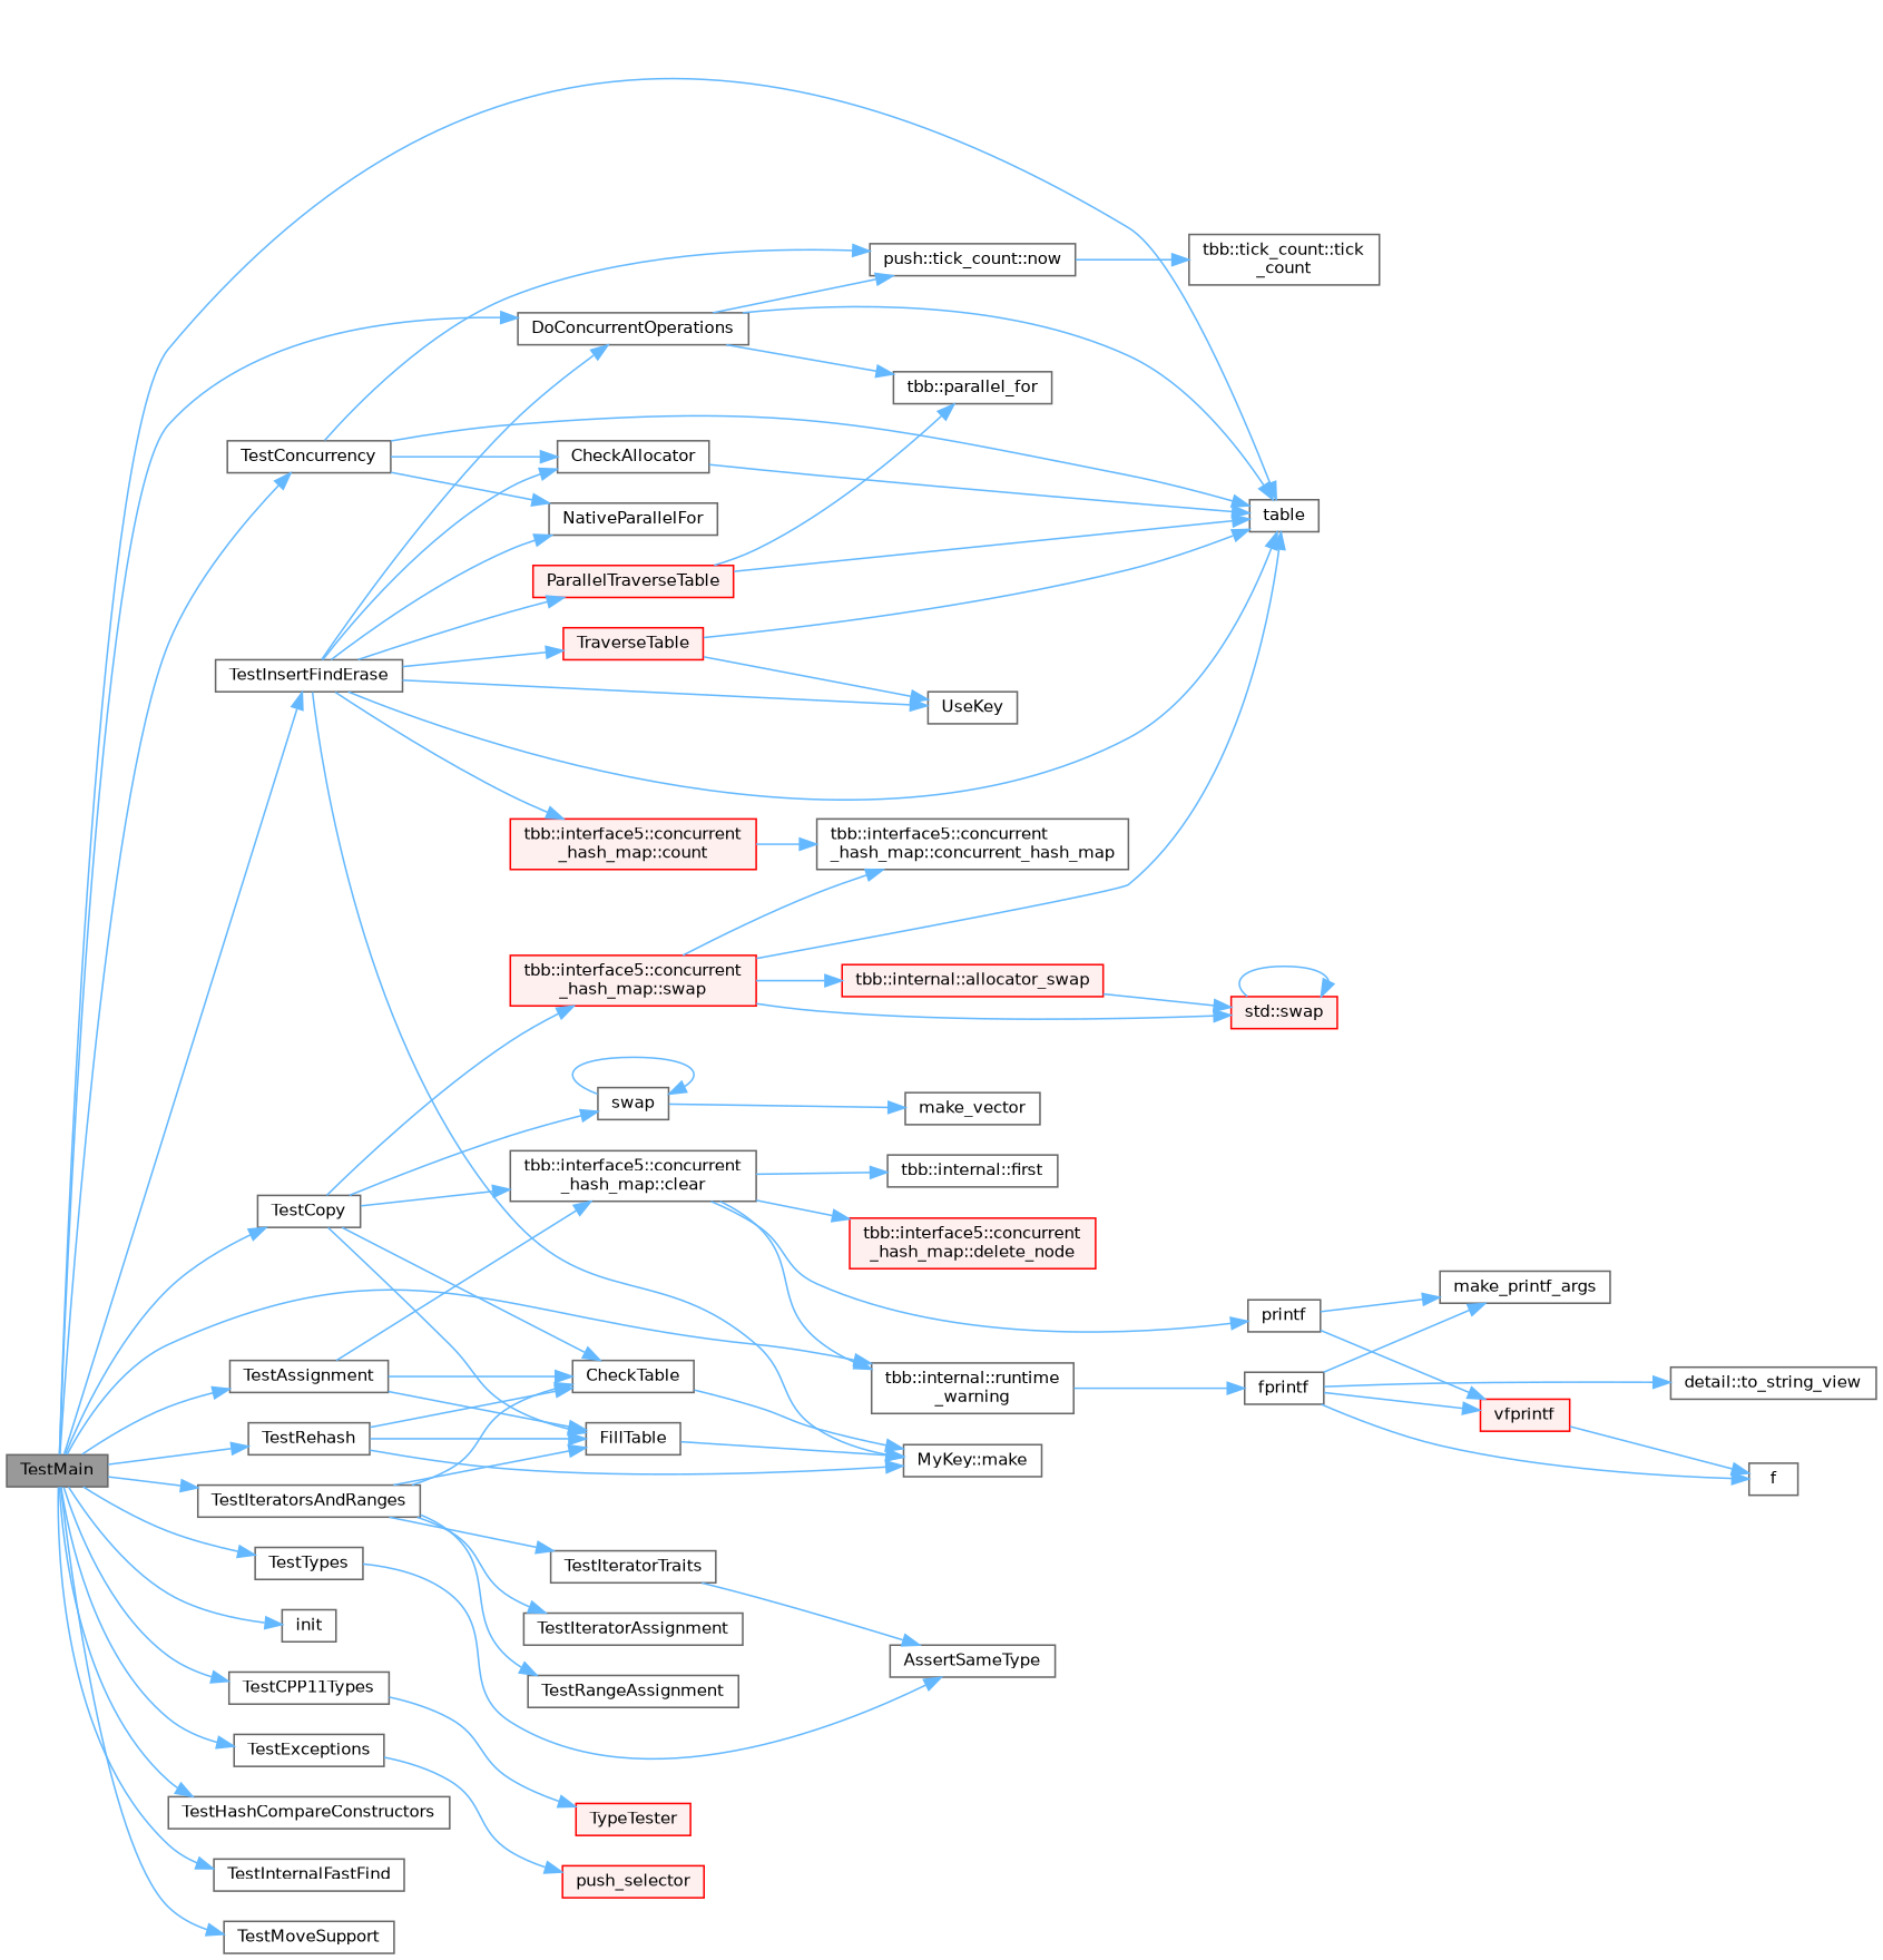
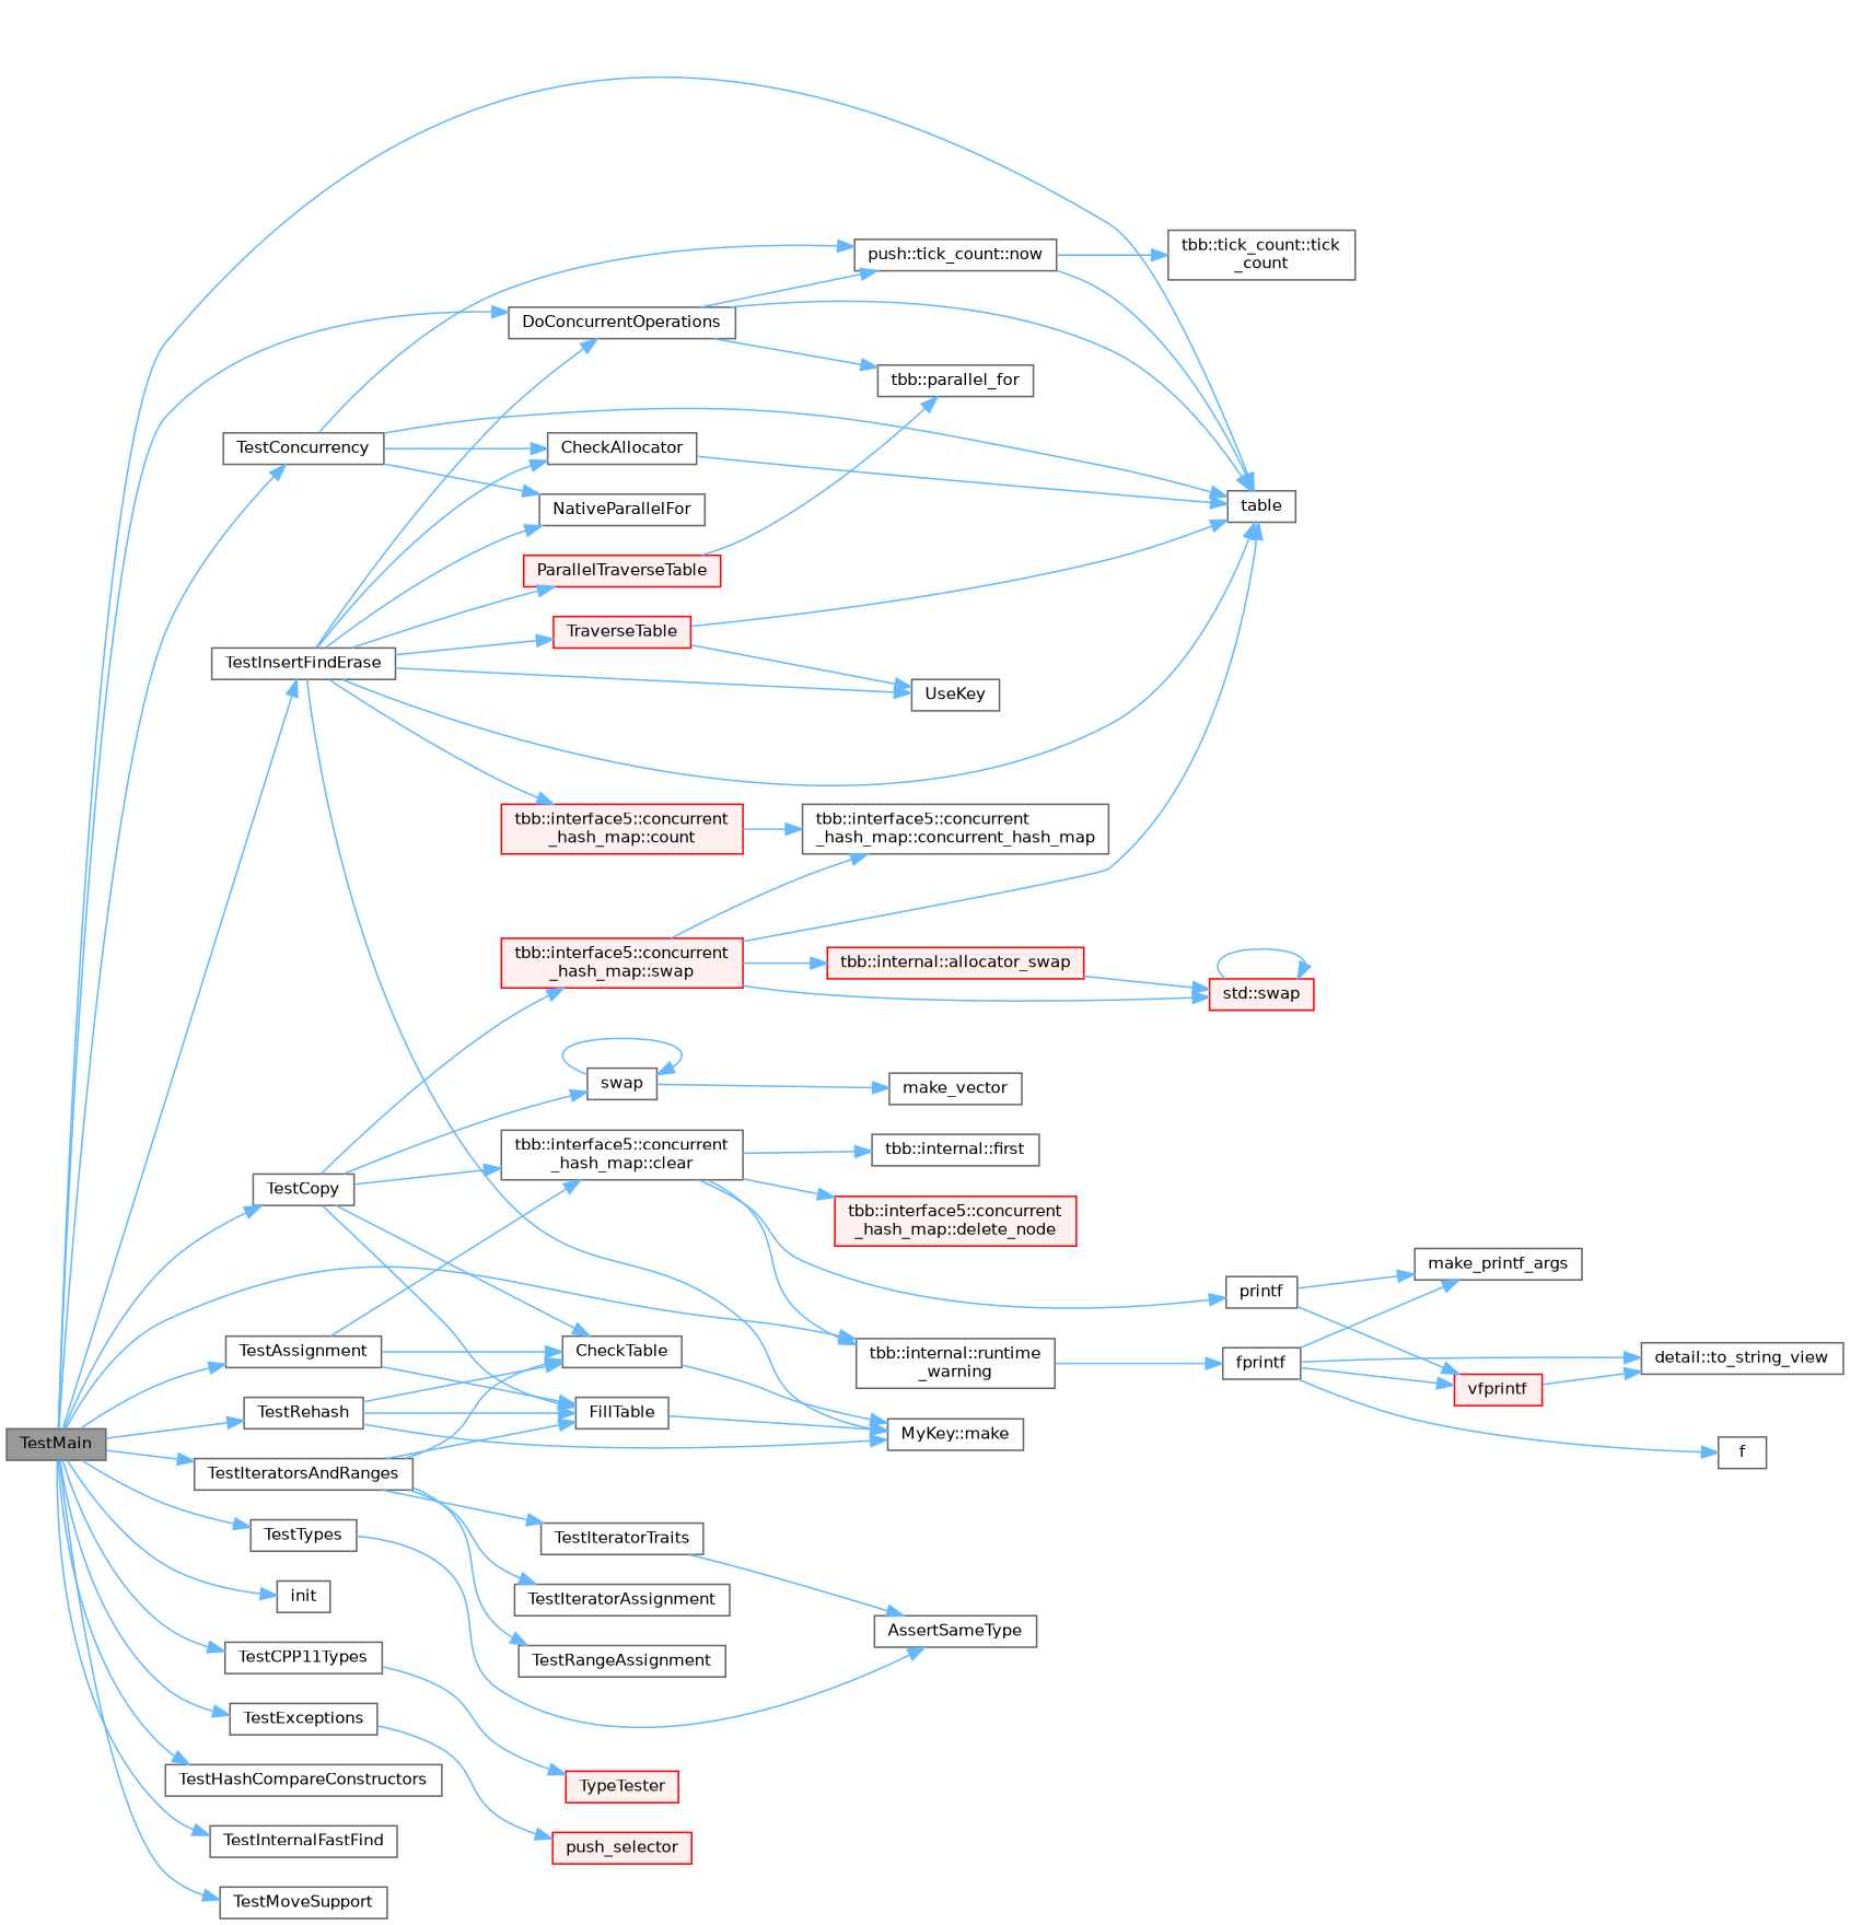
  digraph {
    rankdir=LR
    node [color=grey40 fillcolor=white fontname=Helvetica fontsize=10 shape=box style=filled]
    edge [color=steelblue1 fontname=Helvetica fontsize=10 labelfontname=Helvetica labelfontsize=10 style=solid]
    n1 [color=gray40 fillcolor=grey60 fontcolor=black height=0.2 label=TestMain width=0.4]
    n2 [height=0.2 label=DoConcurrentOperations width=0.4]
    n3 [height=0.2 label=table width=0.4]
    n4 [height=0.2 label=init width=0.4]
    n5 [height=0.2 label="tbb::internal::runtime\l_warning" width=0.4]
    n6 [height=0.2 label=TestAssignment width=0.4]
    n7 [height=0.2 label=TestConcurrency width=0.4]
    n8 [height=0.2 label=TestCopy width=0.4]
    n9 [height=0.2 label=TestCPP11Types width=0.4]
    n10 [height=0.2 label=TestExceptions width=0.4]
    n11 [height=0.2 label=TestHashCompareConstructors width=0.4]
    n12 [height=0.2 label=TestInsertFindErase width=0.4]
    n13 [height=0.2 label=TestInternalFastFind width=0.4]
    n14 [height=0.2 label=TestIteratorsAndRanges width=0.4]
    n15 [height=0.2 label=TestMoveSupport width=0.4]
    n16 [height=0.2 label=TestRehash width=0.4]
    n17 [height=0.2 label=TestTypes width=0.4]
    n18 [height=0.2 label="push::tick_count::now" width=0.4]
    n19 [height=0.2 label="tbb::parallel_for" width=0.4]
    n20 [height=0.2 label=fprintf width=0.4]
    n21 [height=0.2 label=CheckTable width=0.4]
    n22 [height=0.2 label="tbb::interface5::concurrent\l_hash_map::clear" width=0.4]
    n23 [height=0.2 label=FillTable width=0.4]
    n24 [height=0.2 label=CheckAllocator width=0.4]
    n25 [height=0.2 label=NativeParallelFor width=0.4]
    n26 [height=0.2 label=swap width=0.4]
    n27 [color=red fillcolor="#FFF0F0" height=0.2 label="tbb::interface5::concurrent\l_hash_map::swap" width=0.4]
    n28 [color=red fillcolor="#FFF0F0" height=0.2 label=TypeTester width=0.4]
    n29 [color=red fillcolor="#FFF0F0" height=0.2 label=push_selector width=0.4]
    n30 [height=0.2 label="MyKey::make" width=0.4]
    n31 [color=red fillcolor="#FFF0F0" height=0.2 label="tbb::interface5::concurrent\l_hash_map::count" width=0.4]
    n32 [color=red fillcolor="#FFF0F0" height=0.2 label=ParallelTraverseTable width=0.4]
    n33 [color=red fillcolor="#FFF0F0" height=0.2 label=TraverseTable width=0.4]
    n34 [height=0.2 label=UseKey width=0.4]
    n35 [height=0.2 label=TestIteratorAssignment width=0.4]
    n36 [height=0.2 label=TestIteratorTraits width=0.4]
    n37 [height=0.2 label=TestRangeAssignment width=0.4]
    n38 [height=0.2 label=AssertSameType width=0.4]
    n39 [height=0.2 label="tbb::tick_count::tick\l_count" width=0.4]
    n40 [height=0.2 label=f width=0.4]
    n41 [height=0.2 label=make_printf_args width=0.4]
    n42 [height=0.2 label="detail::to_string_view" width=0.4]
    n43 [color=red fillcolor="#FFF0F0" height=0.2 label=vfprintf width=0.4]
    n44 [color=red fillcolor="#FFF0F0" height=0.2 label="tbb::interface5::concurrent\l_hash_map::delete_node" width=0.4]
    n45 [height=0.2 label="tbb::internal::first" width=0.4]
    n46 [height=0.2 label=printf width=0.4]
    n47 [height=0.2 label=make_vector width=0.4]
    n48 [color=red fillcolor="#FFF0F0" height=0.2 label="tbb::internal::allocator_swap" width=0.4]
    n49 [color=red fillcolor="#FFF0F0" height=0.2 label="std::swap" width=0.4]
    n50 [height=0.2 label="tbb::interface5::concurrent\l_hash_map::concurrent_hash_map" width=0.4]
    n1 -> n2
    n1 -> n3
    n1 -> n4
    n1 -> n5
    n1 -> n6
    n1 -> n7
    n1 -> n8
    n1 -> n9
    n1 -> n10
    n1 -> n11
    n1 -> n12
    n1 -> n13
    n1 -> n14
    n1 -> n15
    n1 -> n16
    n1 -> n17
    n2 -> n3
    n2 -> n18
    n2 -> n19
    n5 -> n20
    n6 -> n21
    n6 -> n22
    n6 -> n23
    n7 -> n3
    n7 -> n18
    n7 -> n24
    n7 -> n25
    n8 -> n21
    n8 -> n22
    n8 -> n23
    n8 -> n26
    n8 -> n27
    n9 -> n28
    n10 -> n29
    n12 -> n2
    n12 -> n3
    n12 -> n24
    n12 -> n25
    n12 -> n30
    n12 -> n31
    n12 -> n32
    n12 -> n33
    n12 -> n34
    n14 -> n21
    n14 -> n23
    n14 -> n35
    n14 -> n36
    n14 -> n37
    n16 -> n21
    n16 -> n23
    n16 -> n30
    n17 -> n38
    n18 -> n39
    n20 -> n40
    n20 -> n41
    n20 -> n42
    n20 -> n43
    n21 -> n30
    n22 -> n5
    n22 -> n44
    n22 -> n45
    n22 -> n46
    n23 -> n30
    n24 -> n3
    n26 -> n26
    n26 -> n47
    n27 -> n3
    n27 -> n48
    n27 -> n49
    n27 -> n50
    n31 -> n50
-   n32 -> n3
+   n18 -> n3
    n32 -> n19
    n33 -> n3
    n33 -> n34
    n36 -> n38
-   n43 -> n40
+   n43 -> n42
    n46 -> n41
    n46 -> n43
    n48 -> n49
    n49 -> n49
  }
